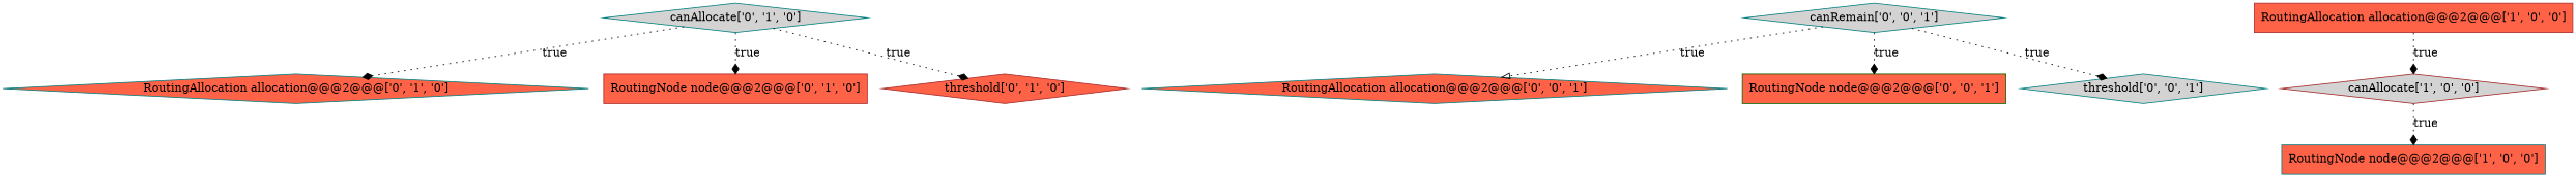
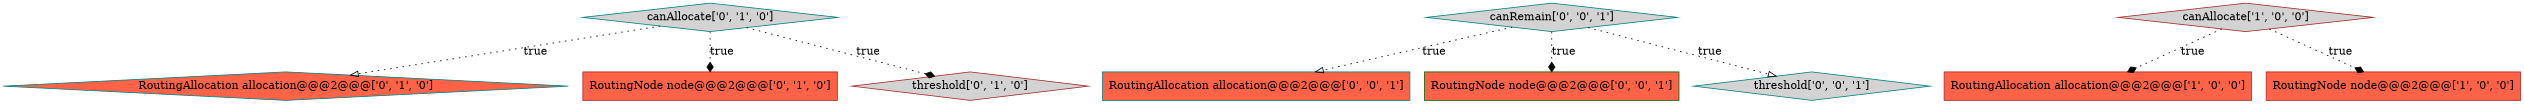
  digraph {
    node [color=teal fillcolor=tomato shape=diamond style=filled]
    edge [arrowhead=diamond style=dotted]
    n1 [label="RoutingAllocation allocation@@@2@@@['0', '1', '0']"]
    n2 [fillcolor=lightgray label="canRemain['0', '0', '1']"]
-   n3 [label="RoutingAllocation allocation@@@2@@@['0', '0', '1']"]
+   n3 [label="RoutingAllocation allocation@@@2@@@['0', '0', '1']" shape=box]
    n4 [color=darkgreen label="RoutingNode node@@@2@@@['0', '0', '1']" shape=box]
    n5 [fillcolor=lightgray label="threshold['0', '0', '1']"]
    n6 [color=brown label="RoutingNode node@@@2@@@['0', '1', '0']" shape=box]
    n7 [fillcolor=lightgray label="canAllocate['0', '1', '0']"]
-   n8 [color=brown label="threshold['0', '1', '0']"]
+   n8 [color=brown fillcolor=lightgray label="threshold['0', '1', '0']"]
    n9 [color=brown label="RoutingAllocation allocation@@@2@@@['1', '0', '0']" shape=box]
    n10 [color=brown fillcolor=lightgray label="canAllocate['1', '0', '0']"]
-   n11 [label="RoutingNode node@@@2@@@['1', '0', '0']" shape=box]
+   n11 [color=brown label="RoutingNode node@@@2@@@['1', '0', '0']" shape=box]
    n2 -> n3 [arrowhead=onormal label=true]
    n2 -> n4 [label=true]
-   n2 -> n5 [label=true]
-   n7 -> n1 [label=true]
+   n2 -> n5 [arrowhead=onormal label=true]
+   n7 -> n1 [arrowhead=onormal label=true]
    n7 -> n6 [label=true]
    n7 -> n8 [label=true]
-   n9 -> n10 [label=true]
+   n10 -> n9 [label=true]
    n10 -> n11 [label=true]
  }
